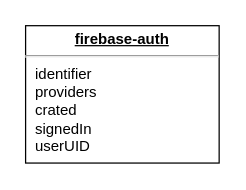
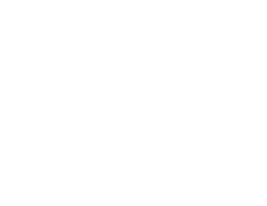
  <mxCell id="0" />
  <mxCell id="1" parent="0" />
- <mxCell id="2" value="&lt;p style=&quot;margin: 0px ; margin-top: 4px ; text-align: center ; text-decoration: underline&quot;&gt;&lt;b&gt;firebase-auth&lt;/b&gt;&lt;/p&gt;&lt;hr&gt;&lt;p style=&quot;margin: 0px ; margin-left: 8px&quot;&gt;identifier&lt;br&gt;&lt;/p&gt;&lt;p style=&quot;margin: 0px ; margin-left: 8px&quot;&gt;providers&lt;/p&gt;&lt;p style=&quot;margin: 0px ; margin-left: 8px&quot;&gt;crated&lt;br&gt;&lt;/p&gt;&lt;p style=&quot;margin: 0px ; margin-left: 8px&quot;&gt;signedIn&lt;/p&gt;&lt;p style=&quot;margin: 0px ; margin-left: 8px&quot;&gt;userUID&lt;/p&gt;&lt;p style=&quot;margin: 0px ; margin-left: 8px&quot;&gt;&lt;br&gt;&lt;/p&gt;" style="verticalAlign=top;align=left;overflow=fill;fontSize=12;fontFamily=Helvetica;html=1;" parent="1" vertex="1"><mxGeometry x="20" y="20" width="155" height="110" as="geometry" /></mxCell>
